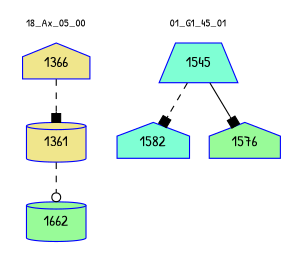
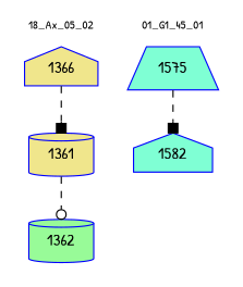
  digraph {
    fontname="Patrick Hand"
    node [color=blue fillcolor=khaki fontname="Patrick Hand" shape=house style=filled]
    edge [arrowhead=box color=black fontname="Patrick Hand" style=dashed]
    n1 [label=1366]
    n2 [label=1361 shape=cylinder]
-   n3 [fillcolor=palegreen label=1662 shape=cylinder]
+   n3 [fillcolor=palegreen label=1362 shape=cylinder]
    n4 [fillcolor=aquamarine label=1582]
-   n5 [fillcolor=aquamarine label=1545 shape=trapezium]
-   n6 [fillcolor=palegreen label=1576]
+   n5 [fillcolor=aquamarine label=1575 shape=trapezium]
    subgraph cluster_1 {
      color=white
      fontsize=10
-     label="18_Ax_05_00"
+     label="18_Ax_05_02"
      n1
      n2
      n3
    }
    subgraph cluster_2 {
      color=white
      fontsize=10
      label="01_G1_45_01"
      n4
      n5
-     n6
    }
    n1 -> n2
    n2 -> n3 [arrowhead=odot]
    n5 -> n4
-   n5 -> n6 [style=solid]
  }
